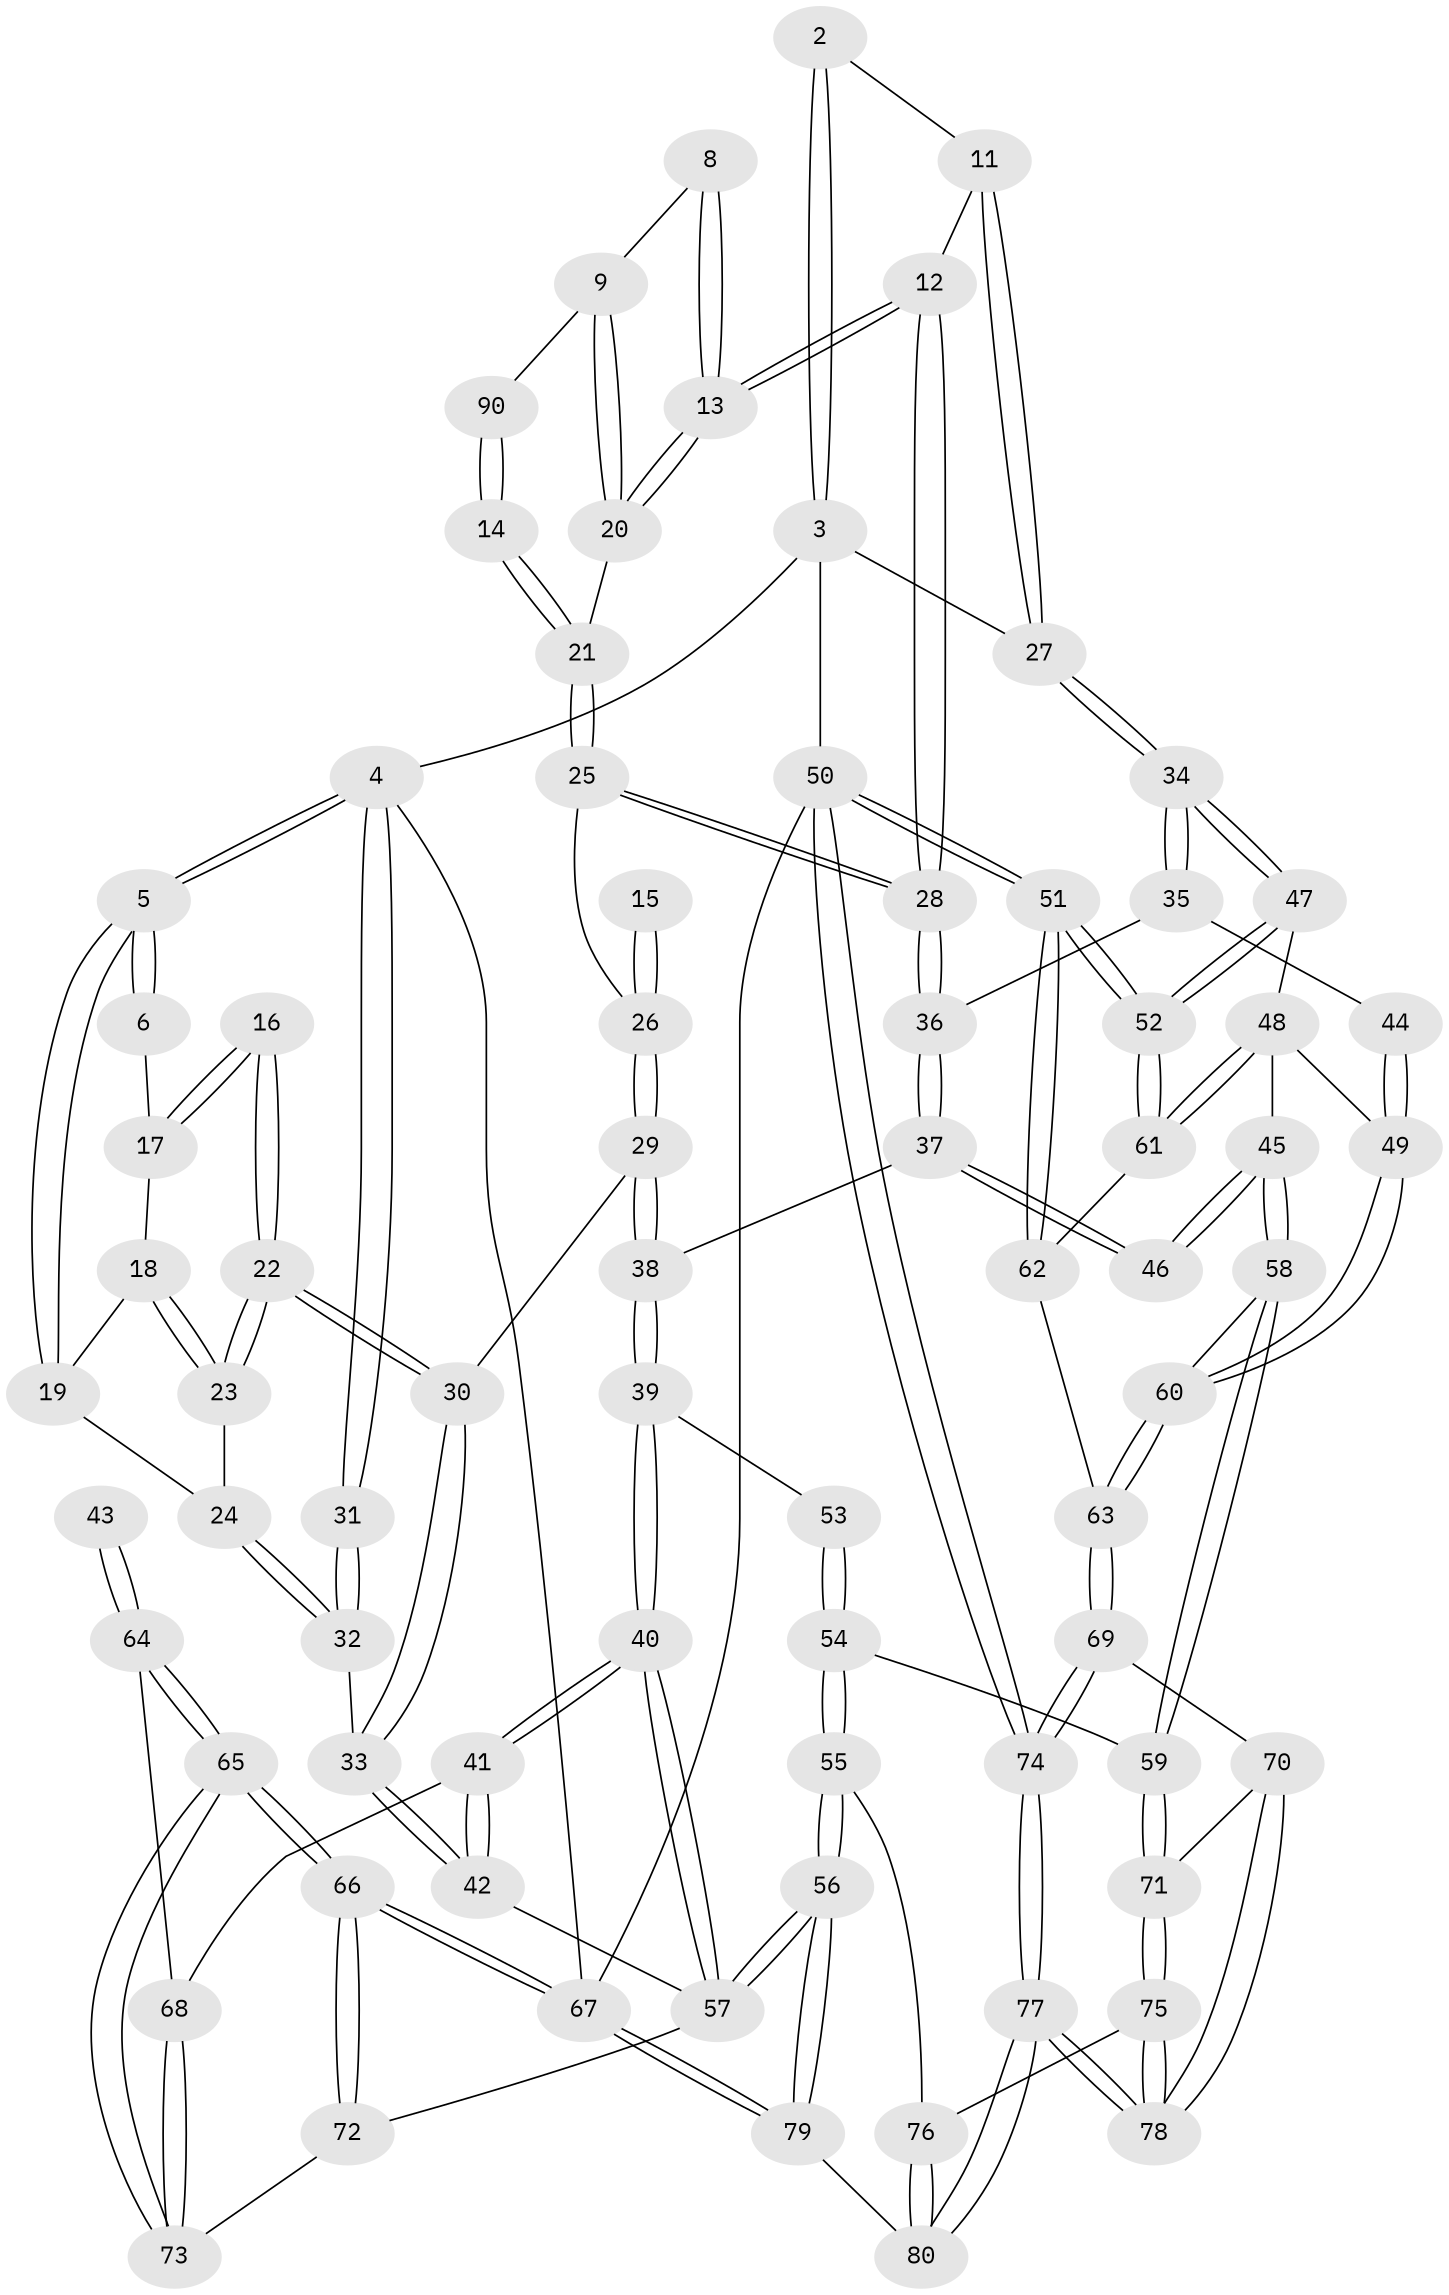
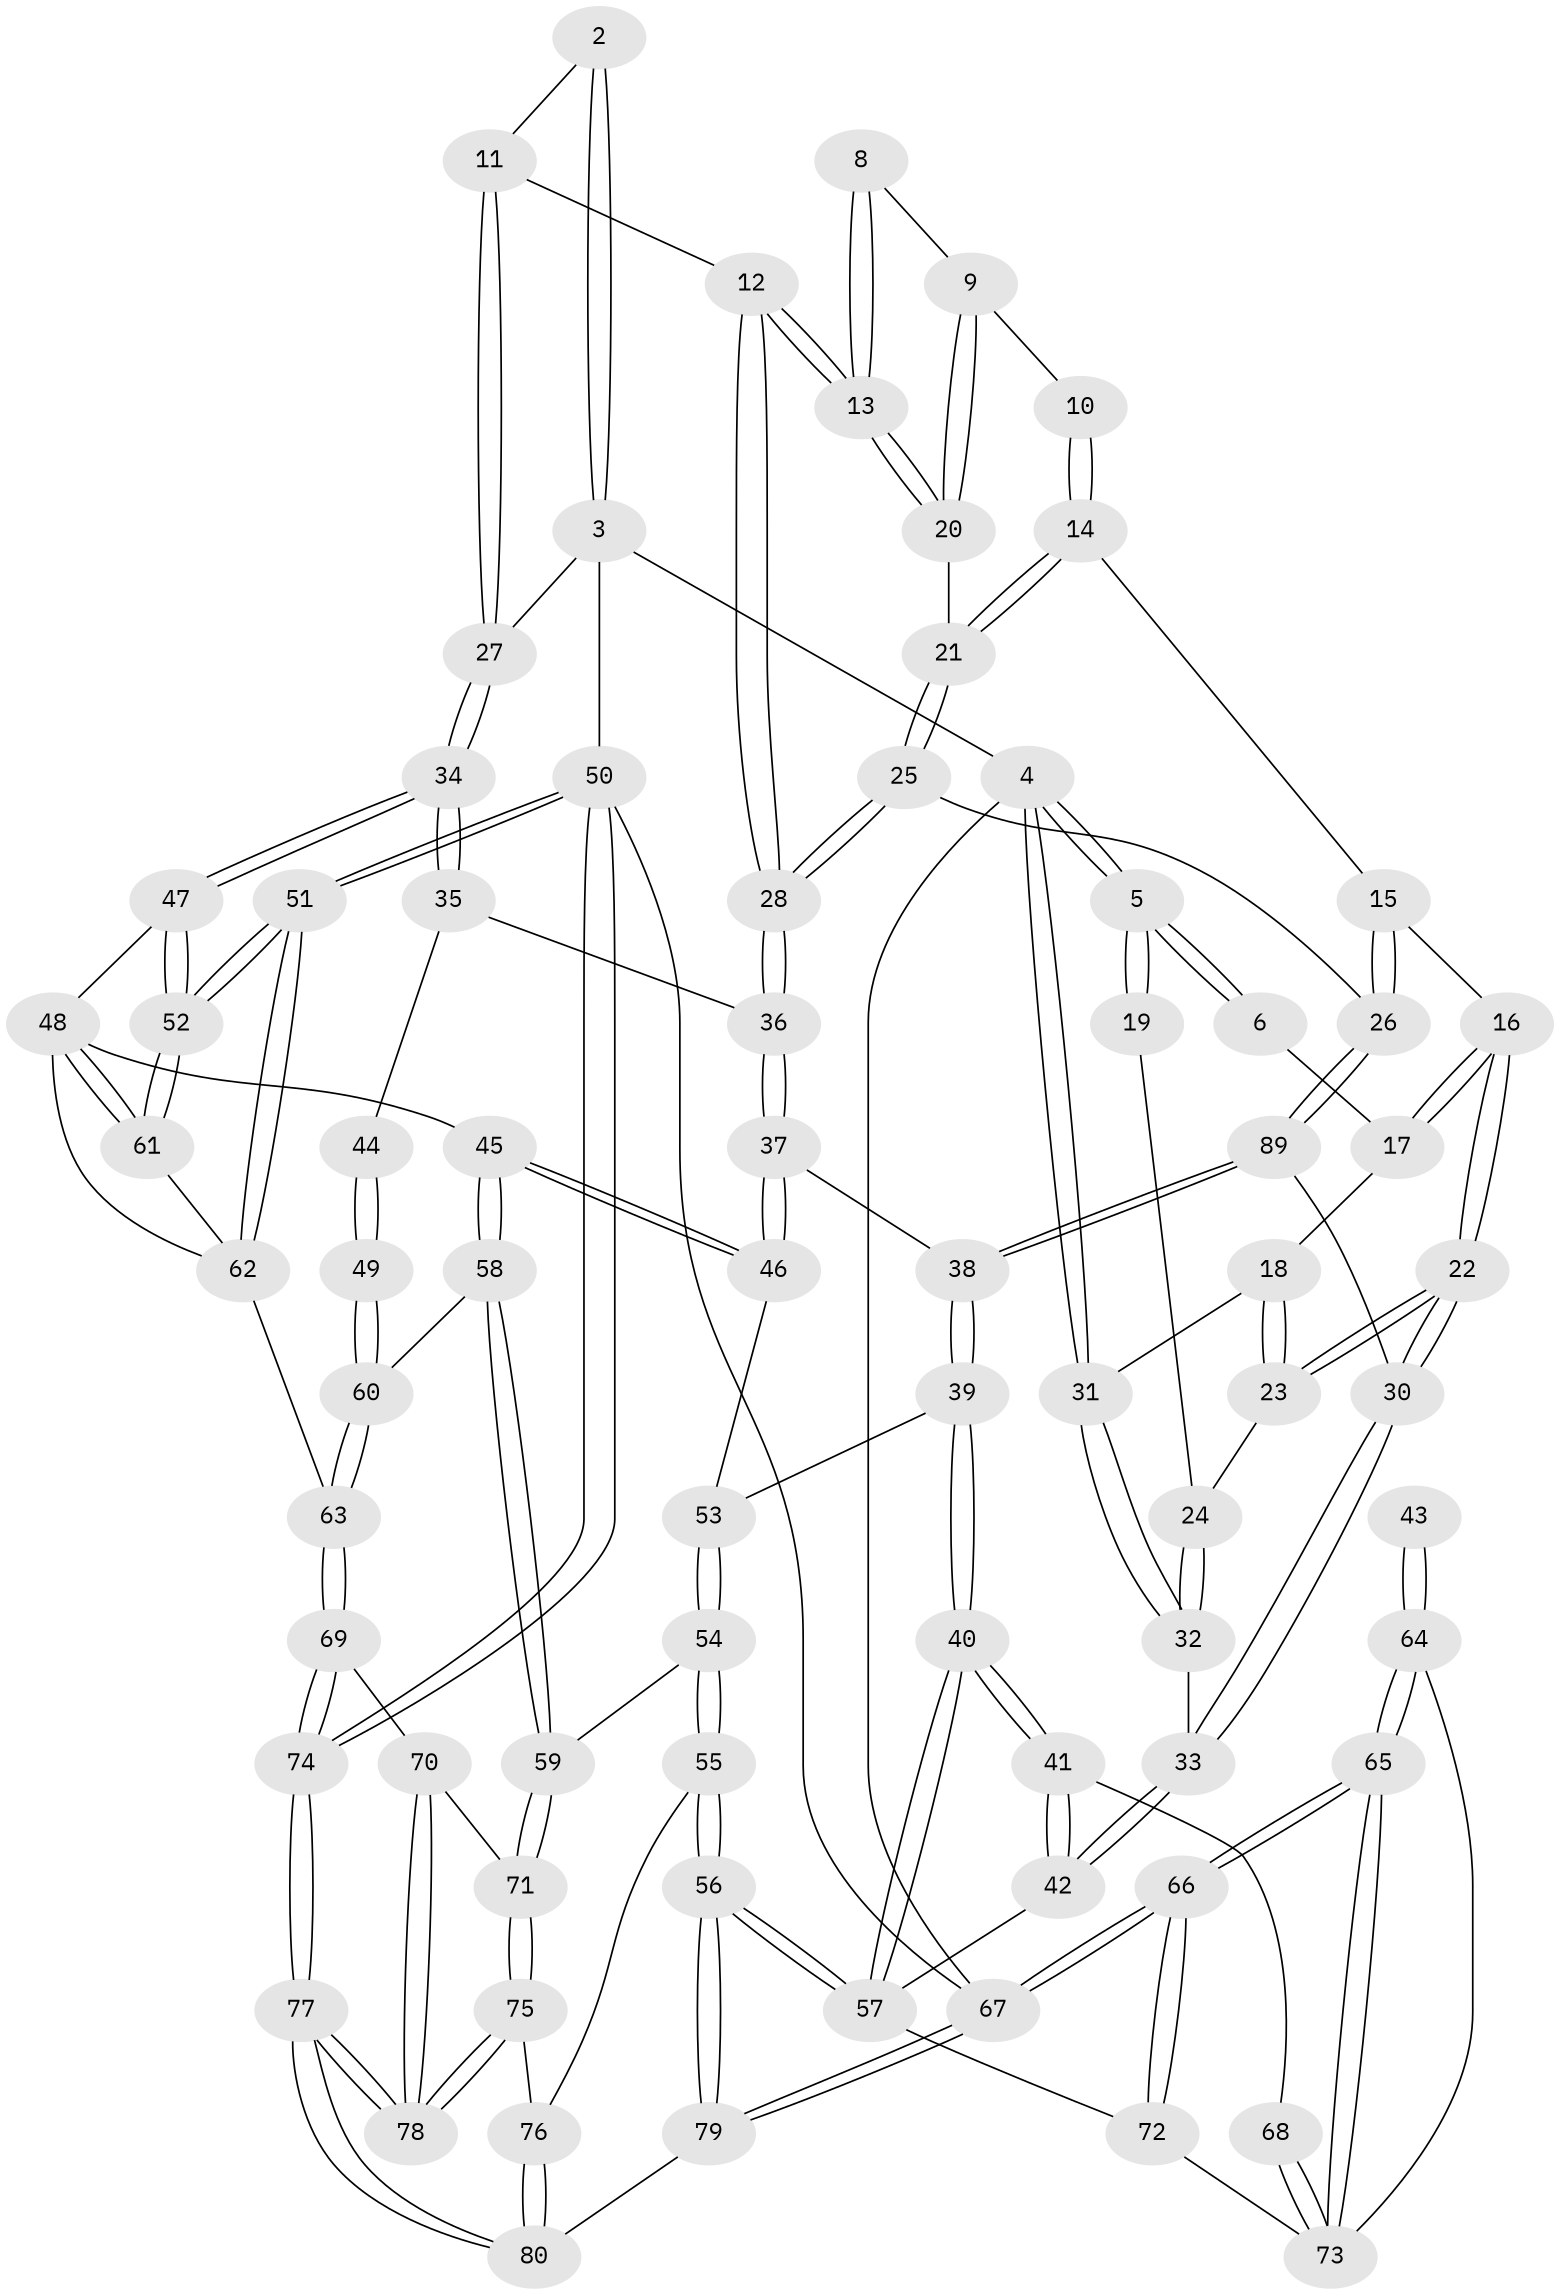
  graph {
    fontname="IBM Plex Mono"
    node [color=gray90 fontname="IBM Plex Mono" style=filled]
    edge [fontname="IBM Plex Mono"]
    2
    3
    11
    8
    9
    13
    4
    27
    50
    12
    5
    31
    67
    34
    51
    74
    6
    19
    32
    79
    17
    24
    18
-   10 [label=90]
+   10
    14
    20
    21
    15
    28
    36
    16
    26
    25
    22
-   29
+   29 [label=89]
    23
    30
    33
    38
    35
    47
    37
    39
    42
    43
    64
    57
    44
    48
    52
    49
    46
    53
    40
    41
    54
    68
    72
    73
    65
    45
    58
    60
    59
    61
    62
    63
    77
    55
    56
    76
    71
    80
    75
    69
    70
    66
    78
    2 -- 3
    2 -- 3
    2 -- 11
    3 -- 4
    3 -- 27
    3 -- 50
    11 -- 27
    11 -- 27
    11 -- 12
    8 -- 9
    8 -- 13
    8 -- 13
    9 -- 10
    9 -- 20
    9 -- 20
    13 -- 20
    13 -- 20
    4 -- 5
    4 -- 5
    4 -- 31
    4 -- 31
    4 -- 67
    27 -- 34
    27 -- 34
    50 -- 67
    50 -- 51
    50 -- 51
    50 -- 74
    50 -- 74
    12 -- 13
    12 -- 13
    12 -- 28
    12 -- 28
    5 -- 6
    5 -- 6
    5 -- 19
    5 -- 19
    31 -- 32
    31 -- 32
    67 -- 79
    67 -- 79
    34 -- 35
    34 -- 35
    34 -- 47
    34 -- 47
    51 -- 52
    51 -- 52
    51 -- 62
    51 -- 62
    74 -- 77
    74 -- 77
    6 -- 17
    19 -- 24
    32 -- 33
    79 -- 80
    17 -- 18
    24 -- 32
    24 -- 32
-   18 -- 19
+   18 -- 31
    18 -- 23
    18 -- 23
    10 -- 14
    10 -- 14
    14 -- 21
    14 -- 21
+   14 -- 15
    20 -- 21
    21 -- 25
    21 -- 25
+   15 -- 16
    15 -- 26
    15 -- 26
    28 -- 36
    28 -- 36
    36 -- 37
    36 -- 37
    16 -- 17
    16 -- 17
    16 -- 22
    16 -- 22
    26 -- 29
    26 -- 29
    25 -- 28
    25 -- 28
    25 -- 26
    22 -- 23
    22 -- 23
    22 -- 30
    22 -- 30
    29 -- 30
    29 -- 38
    29 -- 38
    23 -- 24
    30 -- 33
    30 -- 33
    33 -- 42
    33 -- 42
    38 -- 39
    38 -- 39
    35 -- 36
    35 -- 44
    47 -- 48
    47 -- 52
    47 -- 52
    37 -- 38
    37 -- 46
    37 -- 46
    39 -- 53
    39 -- 40
    39 -- 40
    42 -- 57
    43 -- 64
    43 -- 64
-   64 -- 68
+   64 -- 73
    64 -- 65
    64 -- 65
    57 -- 72
    44 -- 49
    44 -- 49
-   48 -- 49
+   48 -- 62
    48 -- 45
    48 -- 61
    48 -- 61
    52 -- 61
    52 -- 61
    49 -- 60
    49 -- 60
+   46 -- 53
    53 -- 54
    53 -- 54
    40 -- 57
    40 -- 57
    40 -- 41
    40 -- 41
    41 -- 42
    41 -- 42
    41 -- 68
    54 -- 59
    54 -- 55
    54 -- 55
    68 -- 73
    68 -- 73
    72 -- 73
    65 -- 73
    65 -- 73
    65 -- 66
    65 -- 66
    45 -- 46
    45 -- 46
    45 -- 58
    45 -- 58
    58 -- 60
    58 -- 59
    58 -- 59
    60 -- 63
    60 -- 63
    59 -- 71
    59 -- 71
    61 -- 62
    62 -- 63
    63 -- 69
    63 -- 69
    77 -- 80
    77 -- 80
    77 -- 78
    77 -- 78
    55 -- 56
    55 -- 56
    55 -- 76
    56 -- 79
    56 -- 79
    56 -- 57
    56 -- 57
    76 -- 80
    76 -- 80
    71 -- 75
    71 -- 75
    75 -- 76
    75 -- 78
    75 -- 78
    69 -- 74
    69 -- 74
    69 -- 70
    70 -- 71
    70 -- 78
    70 -- 78
    66 -- 67
    66 -- 67
    66 -- 72
    66 -- 72
  }
